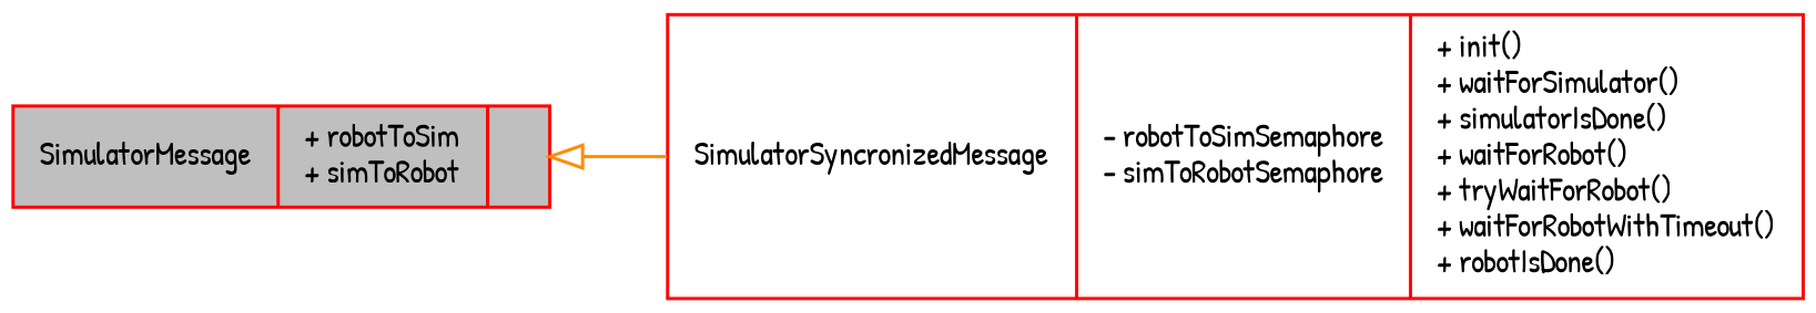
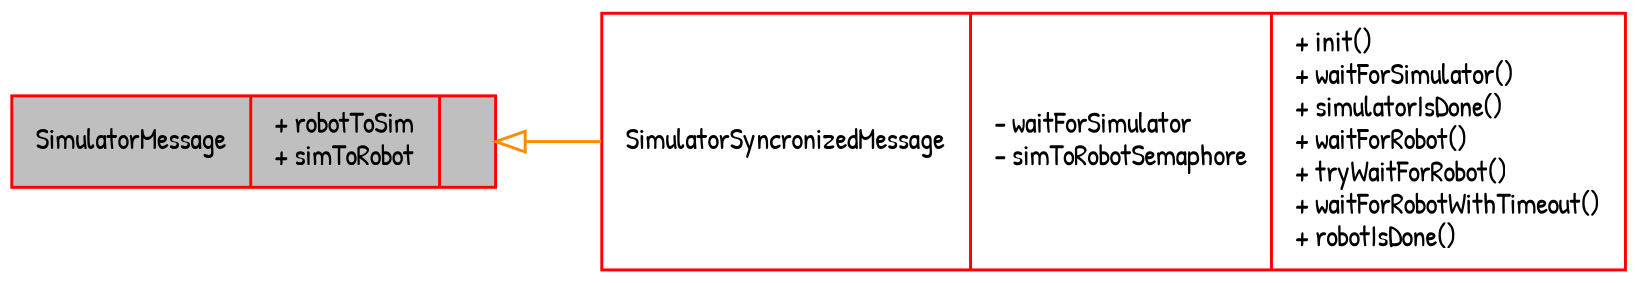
  digraph {
    rankdir=LR
    fontname="Patrick Hand"
    node [color=red fontname="Patrick Hand" fontsize=10 shape=record style=filled]
    n1 [fillcolor=grey75 fontcolor=black height=0.2 label="{SimulatorMessage\n|+ robotToSim\l+ simToRobot\l|}" width=0.4]
-   n2 [fillcolor=white height=0.2 label="{SimulatorSyncronizedMessage\n|- robotToSimSemaphore\l- simToRobotSemaphore\l|+ init()\l+ waitForSimulator()\l+ simulatorIsDone()\l+ waitForRobot()\l+ tryWaitForRobot()\l+ waitForRobotWithTimeout()\l+ robotIsDone()\l}" width=0.4]
+   n2 [fillcolor=white height=0.2 label="{SimulatorSyncronizedMessage\n|- waitForSimulator\l- simToRobotSemaphore\l|+ init()\l+ waitForSimulator()\l+ simulatorIsDone()\l+ waitForRobot()\l+ tryWaitForRobot()\l+ waitForRobotWithTimeout()\l+ robotIsDone()\l}" width=0.4]
    n1 -> n2 [arrowtail=onormal color=darkorange dir=back fontname="Patrick Hand" fontsize=10 labelfontname=FreeSans labelfontsize=10 style=solid]
  }
